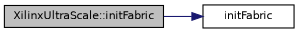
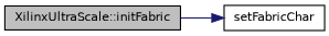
  digraph {
    rankdir=LR
    node [color=black fontname=Helvetica fontsize=10 shape=record style=filled]
    n1 [fillcolor=grey75 fontcolor=black height=0.2 label="XilinxUltraScale::initFabric" width=0.4]
-   n2 [fillcolor=white height=0.2 label=initFabric width=0.4]
+   n2 [fillcolor=white height=0.2 label=setFabricChar width=0.4]
    n1 -> n2 [color=midnightblue fontname=Helvetica fontsize=10 labelfontname=Helvetica labelfontsize=10 style=solid]
  }
